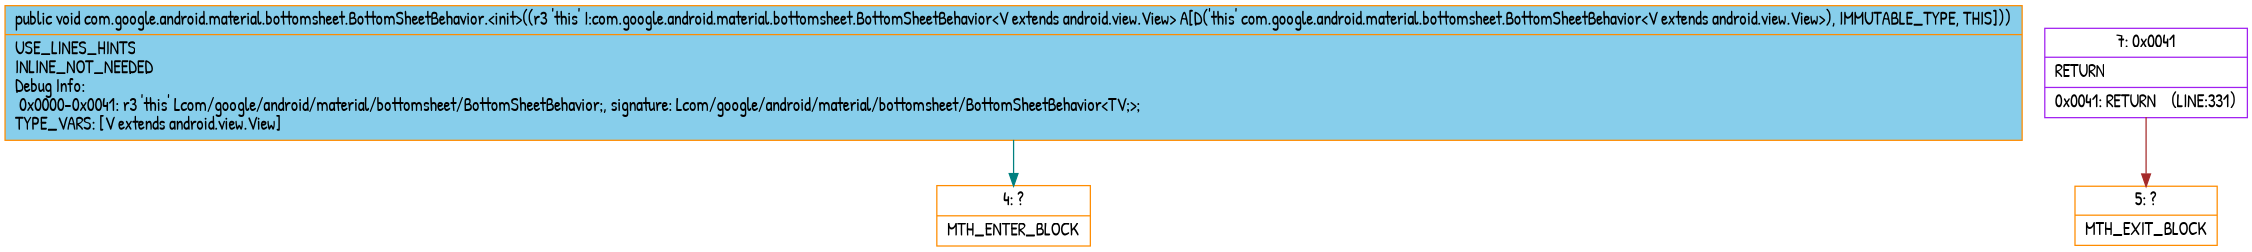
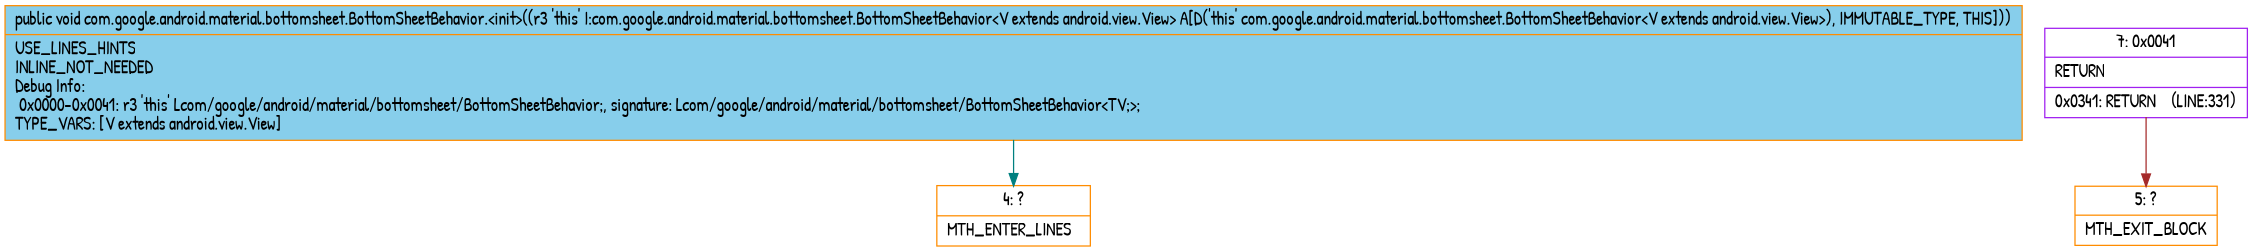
  digraph {
    fontname="Patrick Hand"
    node [color=darkorange fillcolor=white fontname="Patrick Hand" shape=record style=filled]
    edge [fontname="Patrick Hand"]
-   n1 [label="{4\:\ ?|MTH_ENTER_BLOCK\l}"]
-   n2 [color=purple label="{7\:\ 0x0041|RETURN\l|0x0041: RETURN    (LINE:331)\l}"]
+   n1 [label="{4\:\ ?|MTH_ENTER_LINES\l}"]
+   n2 [color=purple label="{7\:\ 0x0041|RETURN\l|0x0341: RETURN    (LINE:331)\l}"]
    n3 [label="{5\:\ ?|MTH_EXIT_BLOCK\l}"]
    n4 [fillcolor=skyblue label="{public void com.google.android.material.bottomsheet.BottomSheetBehavior.\<init\>((r3 'this' I:com.google.android.material.bottomsheet.BottomSheetBehavior\<V extends android.view.View\> A[D('this' com.google.android.material.bottomsheet.BottomSheetBehavior\<V extends android.view.View\>), IMMUTABLE_TYPE, THIS]))  | USE_LINES_HINTS\lINLINE_NOT_NEEDED\lDebug Info:\l  0x0000\-0x0041: r3 'this' Lcom\/google\/android\/material\/bottomsheet\/BottomSheetBehavior;, signature: Lcom\/google\/android\/material\/bottomsheet\/BottomSheetBehavior\<TV;\>;\lTYPE_VARS: [V extends android.view.View]\l}"]
    n2 -> n3 [color=brown]
    n4 -> n1 [color=teal]
  }
